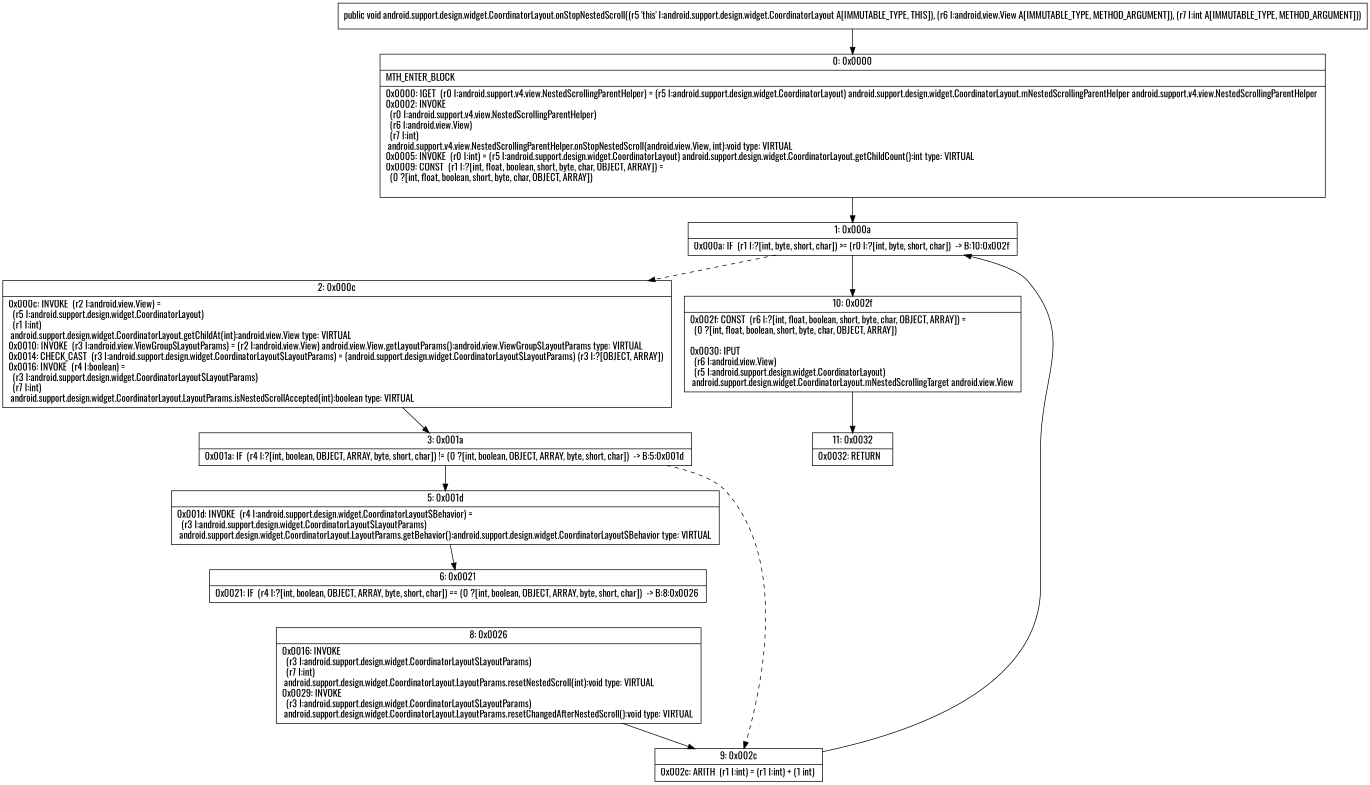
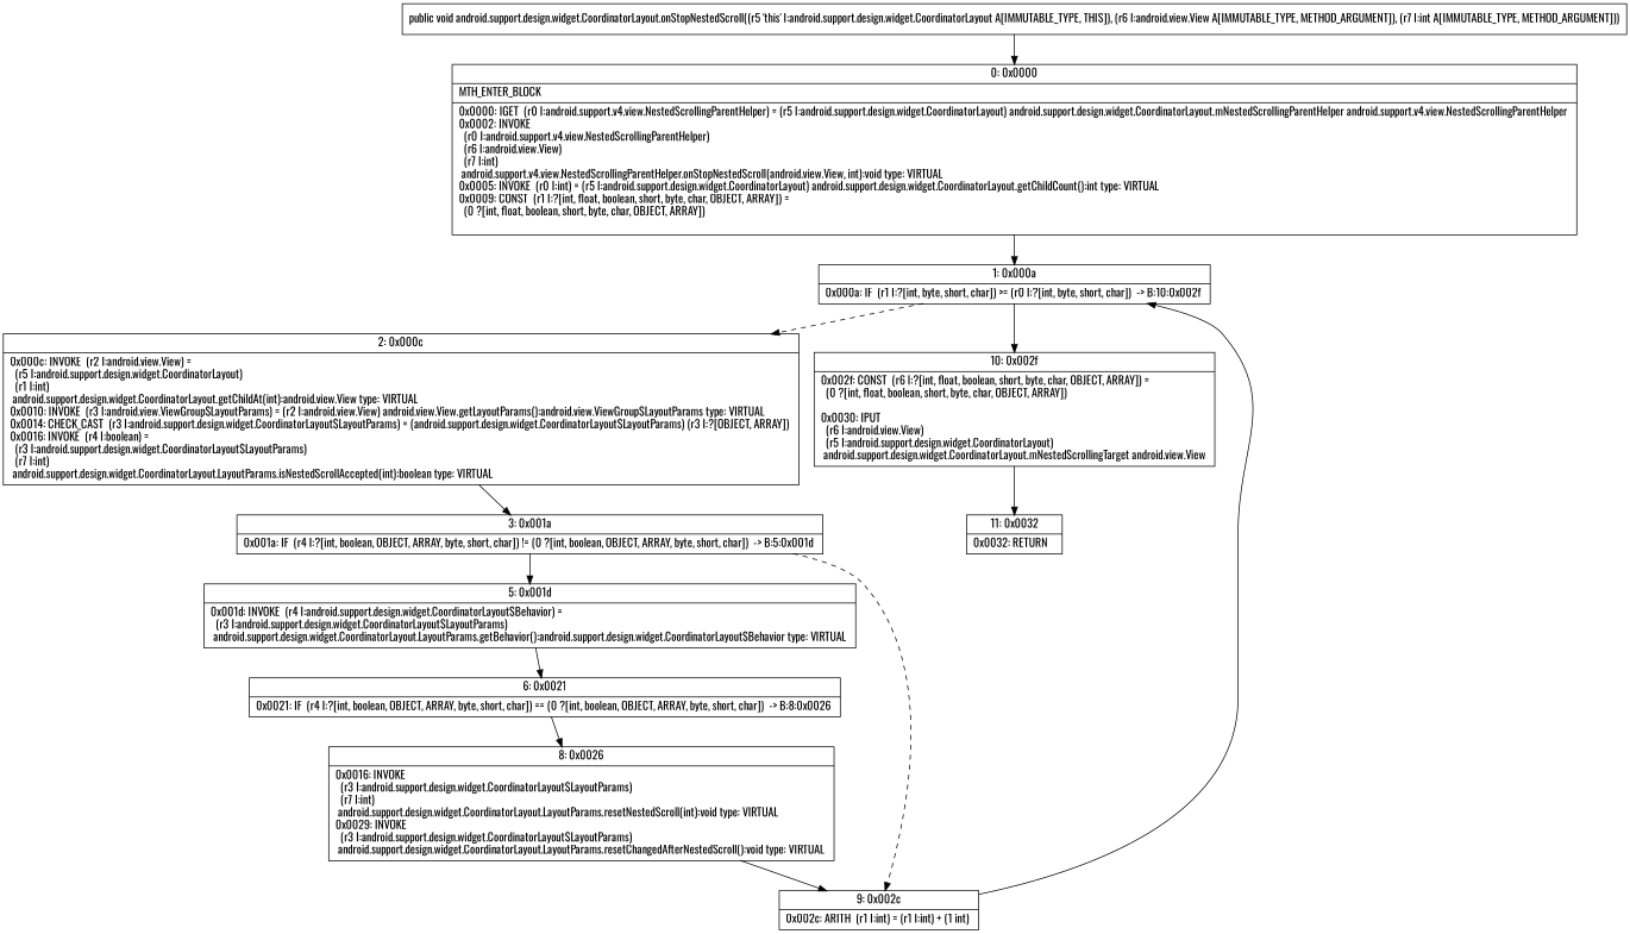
  digraph {
    fontname=Oswald
    node [fontname=Oswald shape=record]
    edge [fontname=Oswald]
    n1 [label="{0\:\ 0x0000|MTH_ENTER_BLOCK\l|0x0000: IGET  (r0 I:android.support.v4.view.NestedScrollingParentHelper) = (r5 I:android.support.design.widget.CoordinatorLayout) android.support.design.widget.CoordinatorLayout.mNestedScrollingParentHelper android.support.v4.view.NestedScrollingParentHelper \l0x0002: INVOKE  \l  (r0 I:android.support.v4.view.NestedScrollingParentHelper)\l  (r6 I:android.view.View)\l  (r7 I:int)\l android.support.v4.view.NestedScrollingParentHelper.onStopNestedScroll(android.view.View, int):void type: VIRTUAL \l0x0005: INVOKE  (r0 I:int) = (r5 I:android.support.design.widget.CoordinatorLayout) android.support.design.widget.CoordinatorLayout.getChildCount():int type: VIRTUAL \l0x0009: CONST  (r1 I:?[int, float, boolean, short, byte, char, OBJECT, ARRAY]) = \l  (0 ?[int, float, boolean, short, byte, char, OBJECT, ARRAY])\l \l}"]
    n2 [label="{1\:\ 0x000a|0x000a: IF  (r1 I:?[int, byte, short, char]) \>= (r0 I:?[int, byte, short, char])  \-\> B:10:0x002f \l}"]
    n3 [label="{2\:\ 0x000c|0x000c: INVOKE  (r2 I:android.view.View) = \l  (r5 I:android.support.design.widget.CoordinatorLayout)\l  (r1 I:int)\l android.support.design.widget.CoordinatorLayout.getChildAt(int):android.view.View type: VIRTUAL \l0x0010: INVOKE  (r3 I:android.view.ViewGroup$LayoutParams) = (r2 I:android.view.View) android.view.View.getLayoutParams():android.view.ViewGroup$LayoutParams type: VIRTUAL \l0x0014: CHECK_CAST  (r3 I:android.support.design.widget.CoordinatorLayout$LayoutParams) = (android.support.design.widget.CoordinatorLayout$LayoutParams) (r3 I:?[OBJECT, ARRAY]) \l0x0016: INVOKE  (r4 I:boolean) = \l  (r3 I:android.support.design.widget.CoordinatorLayout$LayoutParams)\l  (r7 I:int)\l android.support.design.widget.CoordinatorLayout.LayoutParams.isNestedScrollAccepted(int):boolean type: VIRTUAL \l}"]
    n4 [label="{10\:\ 0x002f|0x002f: CONST  (r6 I:?[int, float, boolean, short, byte, char, OBJECT, ARRAY]) = \l  (0 ?[int, float, boolean, short, byte, char, OBJECT, ARRAY])\l \l0x0030: IPUT  \l  (r6 I:android.view.View)\l  (r5 I:android.support.design.widget.CoordinatorLayout)\l android.support.design.widget.CoordinatorLayout.mNestedScrollingTarget android.view.View \l}"]
    n5 [label="{3\:\ 0x001a|0x001a: IF  (r4 I:?[int, boolean, OBJECT, ARRAY, byte, short, char]) != (0 ?[int, boolean, OBJECT, ARRAY, byte, short, char])  \-\> B:5:0x001d \l}"]
    n6 [label="{11\:\ 0x0032|0x0032: RETURN   \l}"]
    n7 [label="{5\:\ 0x001d|0x001d: INVOKE  (r4 I:android.support.design.widget.CoordinatorLayout$Behavior) = \l  (r3 I:android.support.design.widget.CoordinatorLayout$LayoutParams)\l android.support.design.widget.CoordinatorLayout.LayoutParams.getBehavior():android.support.design.widget.CoordinatorLayout$Behavior type: VIRTUAL \l}"]
    n8 [label="{9\:\ 0x002c|0x002c: ARITH  (r1 I:int) = (r1 I:int) + (1 int) \l}"]
    n9 [label="{6\:\ 0x0021|0x0021: IF  (r4 I:?[int, boolean, OBJECT, ARRAY, byte, short, char]) == (0 ?[int, boolean, OBJECT, ARRAY, byte, short, char])  \-\> B:8:0x0026 \l}"]
    n10 [label="{8\:\ 0x0026|0x0016: INVOKE  \l  (r3 I:android.support.design.widget.CoordinatorLayout$LayoutParams)\l  (r7 I:int)\l android.support.design.widget.CoordinatorLayout.LayoutParams.resetNestedScroll(int):void type: VIRTUAL \l0x0029: INVOKE  \l  (r3 I:android.support.design.widget.CoordinatorLayout$LayoutParams)\l android.support.design.widget.CoordinatorLayout.LayoutParams.resetChangedAfterNestedScroll():void type: VIRTUAL \l}"]
    n11 [label="{public void android.support.design.widget.CoordinatorLayout.onStopNestedScroll((r5 'this' I:android.support.design.widget.CoordinatorLayout A[IMMUTABLE_TYPE, THIS]), (r6 I:android.view.View A[IMMUTABLE_TYPE, METHOD_ARGUMENT]), (r7 I:int A[IMMUTABLE_TYPE, METHOD_ARGUMENT])) }"]
    n1 -> n2
    n2 -> n3 [style=dashed]
    n2 -> n4
    n3 -> n5
    n4 -> n6
    n5 -> n7
    n5 -> n8 [style=dashed]
    n7 -> n9
    n8 -> n2
+   n9 -> n10
    n10 -> n8
    n11 -> n1
  }
